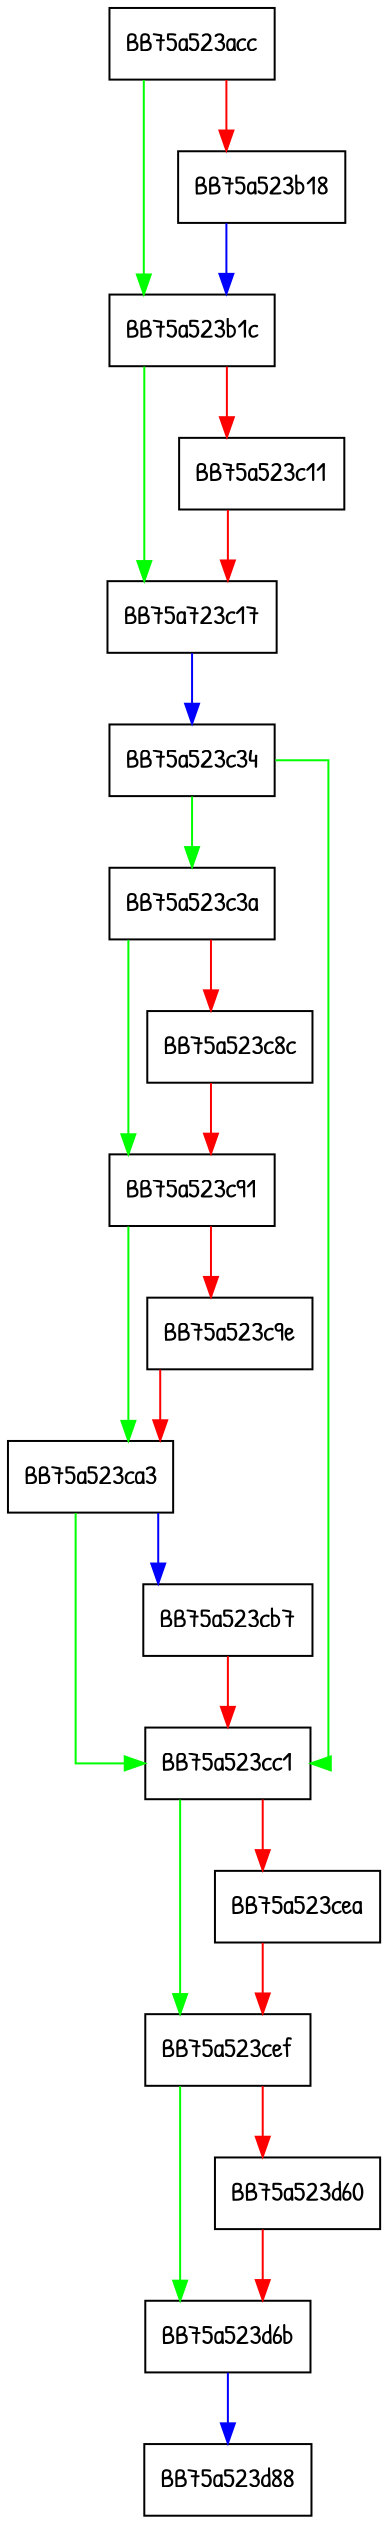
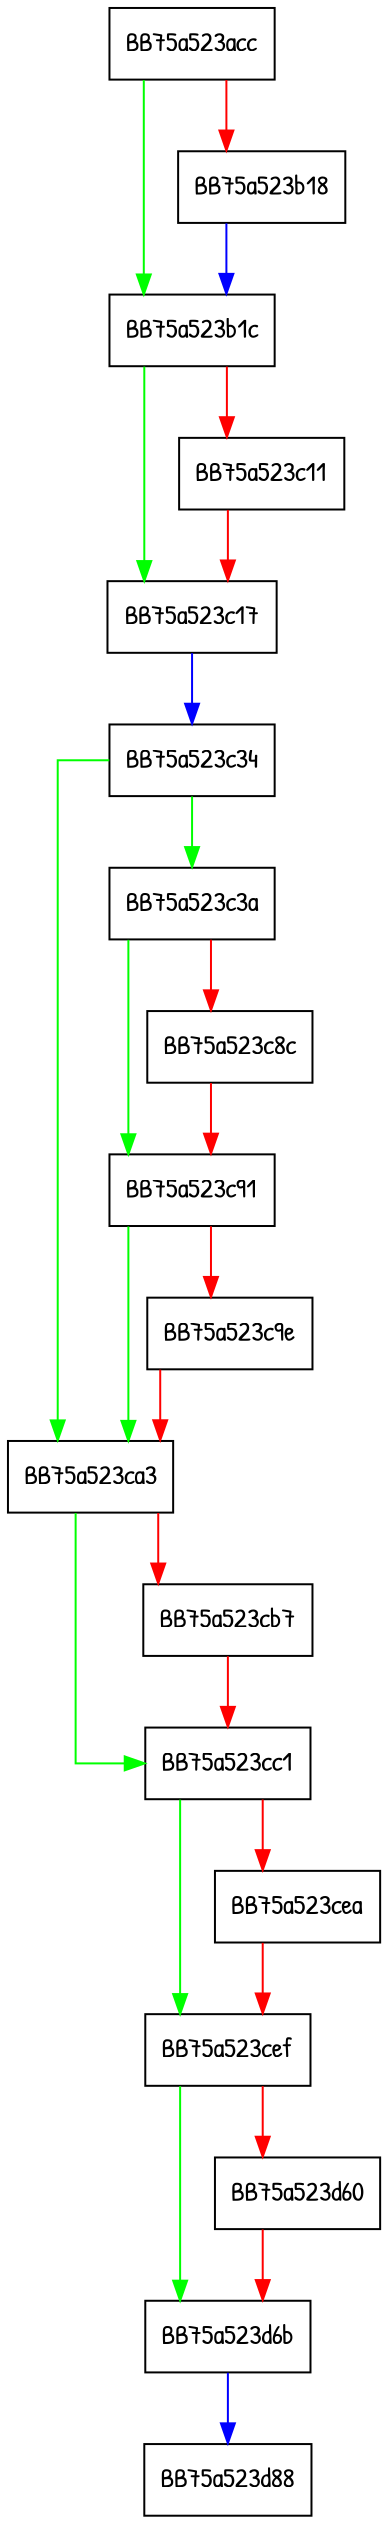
  digraph {
    fontname="Patrick Hand"
    splines=ortho
    node [fontname="Patrick Hand" shape=box]
    edge [color=red fontname="Patrick Hand"]
    BB75a523acc
    BB75a523b1c
    BB75a523b18
-   BB75a523c17 [label=BB75a723c17]
+   BB75a523c17
    BB75a523c11
    BB75a523c34
    BB75a523ca3
    BB75a523c3a
    BB75a523cc1
    BB75a523cb7
    BB75a523c91
    BB75a523c8c
    BB75a523cef
    BB75a523cea
    BB75a523c9e
    BB75a523d6b
    BB75a523d60
    BB75a523d88
    BB75a523acc -> BB75a523b1c [color=green]
    BB75a523acc -> BB75a523b18
    BB75a523b1c -> BB75a523c17 [color=green]
    BB75a523b1c -> BB75a523c11
    BB75a523b18 -> BB75a523b1c [color=blue]
    BB75a523c17 -> BB75a523c34 [color=blue]
    BB75a523c11 -> BB75a523c17
-   BB75a523c34 -> BB75a523cc1 [color=green]
+   BB75a523c34 -> BB75a523ca3 [color=green]
    BB75a523c34 -> BB75a523c3a [color=green]
    BB75a523ca3 -> BB75a523cc1 [color=green]
-   BB75a523ca3 -> BB75a523cb7 [color=blue]
+   BB75a523ca3 -> BB75a523cb7
    BB75a523c3a -> BB75a523c91 [color=green]
    BB75a523c3a -> BB75a523c8c
    BB75a523cc1 -> BB75a523cef [color=green]
    BB75a523cc1 -> BB75a523cea
    BB75a523cb7 -> BB75a523cc1
    BB75a523c91 -> BB75a523ca3 [color=green]
    BB75a523c91 -> BB75a523c9e
    BB75a523c8c -> BB75a523c91
    BB75a523cef -> BB75a523d6b [color=green]
    BB75a523cef -> BB75a523d60
    BB75a523cea -> BB75a523cef
    BB75a523c9e -> BB75a523ca3
    BB75a523d6b -> BB75a523d88 [color=blue]
    BB75a523d60 -> BB75a523d6b
  }
